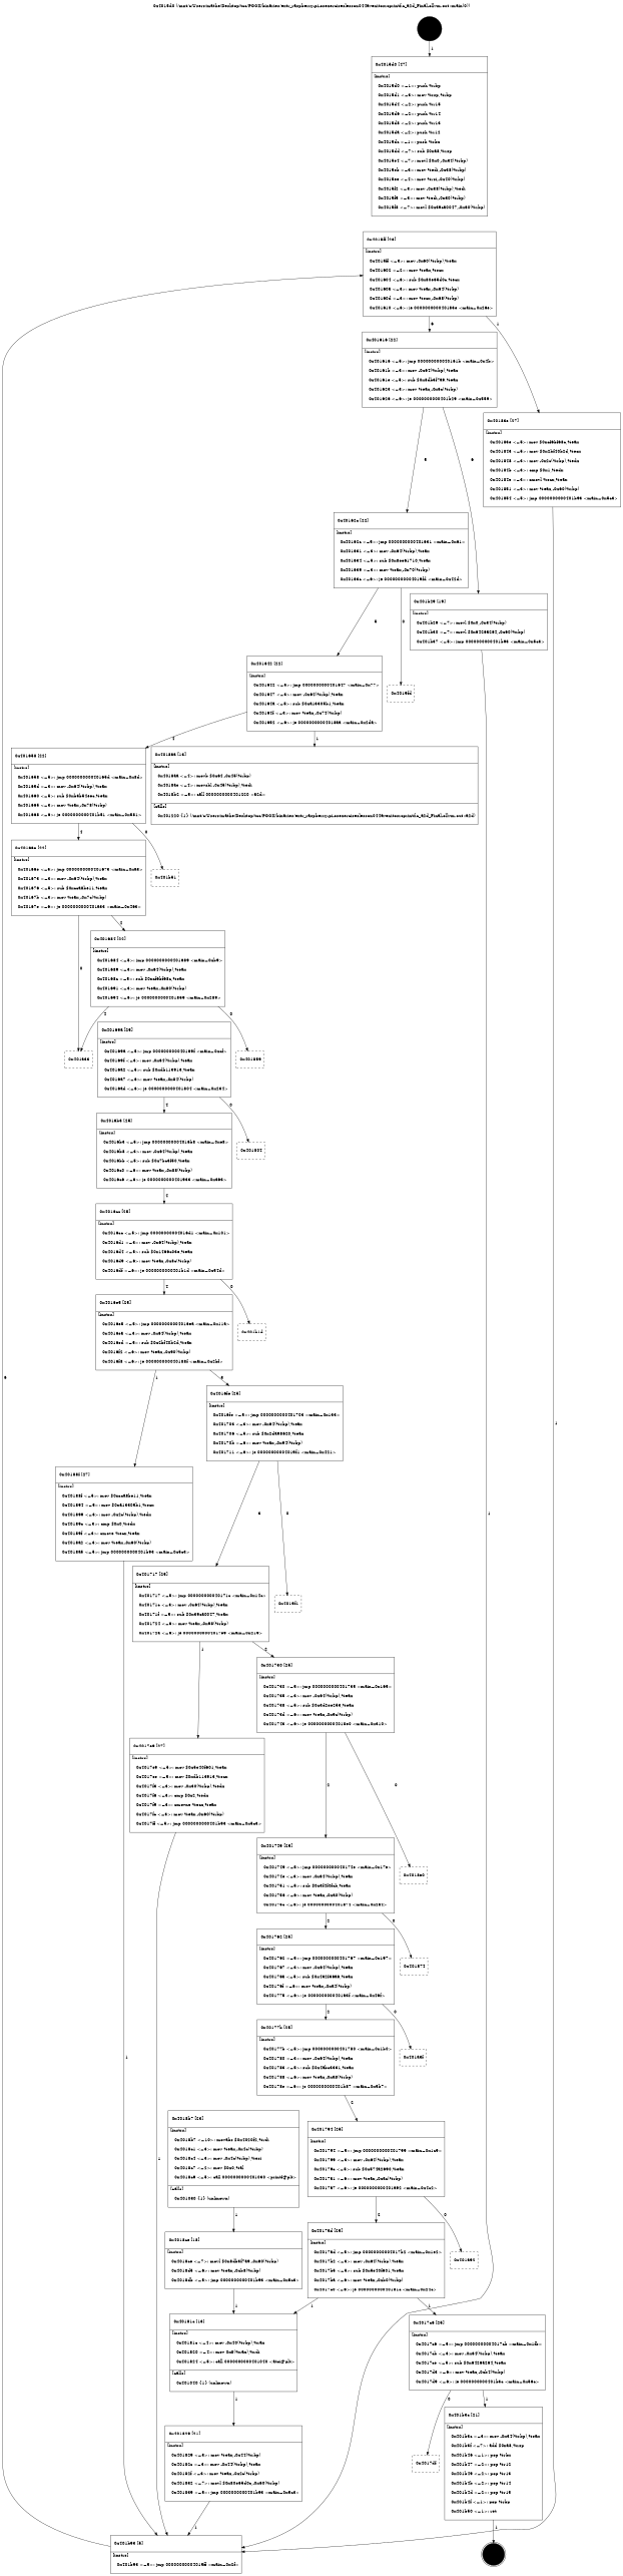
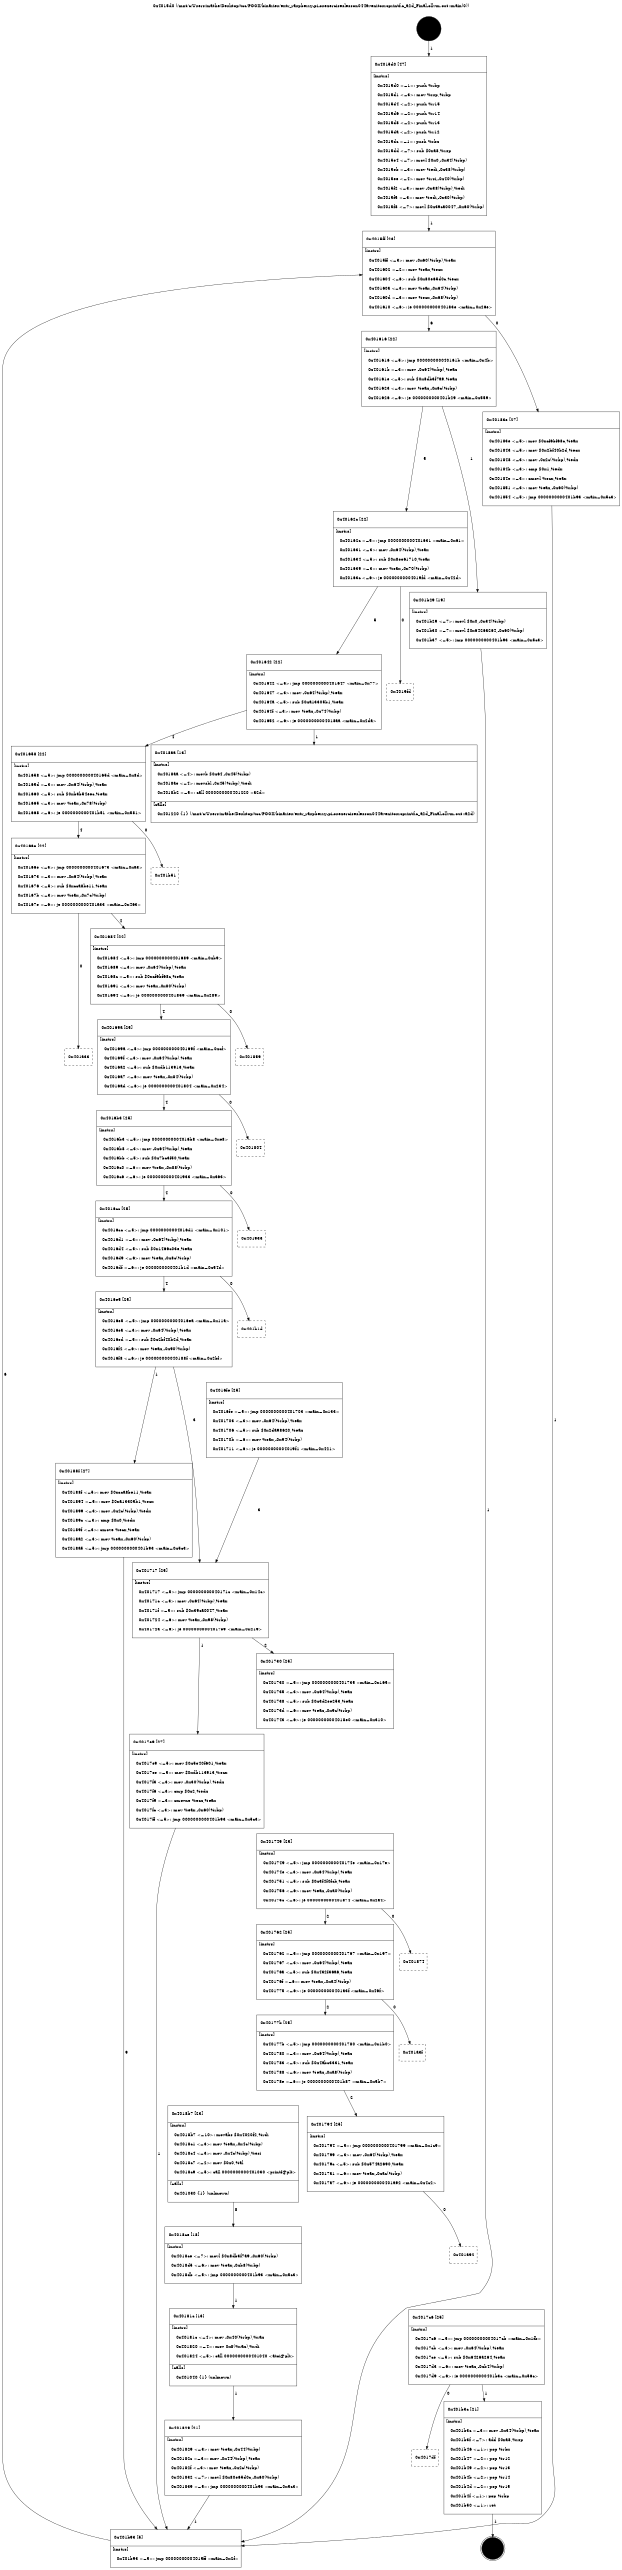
  digraph {
    label="0x4015d0 (/mnt/c/Users/mathe/Desktop/tcc/POCII/binaries/extr_raspberry-pi-osexerciseslesson044avenitosrcprintf.c_a2d_Final-ollvm.out::main(0))"
    labelloc=t
    node [shape=record]
    Entry [fillcolor=black height=0.3 shape=circle style=filled width=0.3]
    n2 [label="{\n     0x4015d0 [47]\l\n     | [instrs]\l\n     &nbsp;&nbsp;0x4015d0 \<+1\>: push %rbp\l\n     &nbsp;&nbsp;0x4015d1 \<+3\>: mov %rsp,%rbp\l\n     &nbsp;&nbsp;0x4015d4 \<+2\>: push %r15\l\n     &nbsp;&nbsp;0x4015d6 \<+2\>: push %r14\l\n     &nbsp;&nbsp;0x4015d8 \<+2\>: push %r13\l\n     &nbsp;&nbsp;0x4015da \<+2\>: push %r12\l\n     &nbsp;&nbsp;0x4015dc \<+1\>: push %rbx\l\n     &nbsp;&nbsp;0x4015dd \<+7\>: sub $0xa8,%rsp\l\n     &nbsp;&nbsp;0x4015e4 \<+7\>: movl $0x0,-0x34(%rbp)\l\n     &nbsp;&nbsp;0x4015eb \<+3\>: mov %edi,-0x38(%rbp)\l\n     &nbsp;&nbsp;0x4015ee \<+4\>: mov %rsi,-0x40(%rbp)\l\n     &nbsp;&nbsp;0x4015f2 \<+3\>: mov -0x38(%rbp),%edi\l\n     &nbsp;&nbsp;0x4015f5 \<+3\>: mov %edi,-0x30(%rbp)\l\n     &nbsp;&nbsp;0x4015f8 \<+7\>: movl $0x39ca0047,-0x60(%rbp)\l\n  }"]
    n3 [label="{\n     0x4015ff [23]\l\n     | [instrs]\l\n     &nbsp;&nbsp;0x4015ff \<+3\>: mov -0x60(%rbp),%eax\l\n     &nbsp;&nbsp;0x401602 \<+2\>: mov %eax,%ecx\l\n     &nbsp;&nbsp;0x401604 \<+6\>: sub $0x80e65d0c,%ecx\l\n     &nbsp;&nbsp;0x40160a \<+3\>: mov %eax,-0x64(%rbp)\l\n     &nbsp;&nbsp;0x40160d \<+3\>: mov %ecx,-0x68(%rbp)\l\n     &nbsp;&nbsp;0x401610 \<+6\>: je 000000000040183e \<main+0x26e\>\l\n  }"]
    n4 [label="{\n     0x40183e [27]\l\n     | [instrs]\l\n     &nbsp;&nbsp;0x40183e \<+5\>: mov $0xcf6bf68c,%eax\l\n     &nbsp;&nbsp;0x401843 \<+5\>: mov $0x2bf40b2d,%ecx\l\n     &nbsp;&nbsp;0x401848 \<+3\>: mov -0x2c(%rbp),%edx\l\n     &nbsp;&nbsp;0x40184b \<+3\>: cmp $0x1,%edx\l\n     &nbsp;&nbsp;0x40184e \<+3\>: cmovl %ecx,%eax\l\n     &nbsp;&nbsp;0x401851 \<+3\>: mov %eax,-0x60(%rbp)\l\n     &nbsp;&nbsp;0x401854 \<+5\>: jmp 0000000000401b93 \<main+0x5c3\>\l\n  }"]
    n5 [label="{\n     0x401616 [22]\l\n     | [instrs]\l\n     &nbsp;&nbsp;0x401616 \<+5\>: jmp 000000000040161b \<main+0x4b\>\l\n     &nbsp;&nbsp;0x40161b \<+3\>: mov -0x64(%rbp),%eax\l\n     &nbsp;&nbsp;0x40161e \<+5\>: sub $0x8db3f7a9,%eax\l\n     &nbsp;&nbsp;0x401623 \<+3\>: mov %eax,-0x6c(%rbp)\l\n     &nbsp;&nbsp;0x401626 \<+6\>: je 0000000000401b29 \<main+0x559\>\l\n  }"]
    n6 [label="{\n     0x401b93 [5]\l\n     | [instrs]\l\n     &nbsp;&nbsp;0x401b93 \<+5\>: jmp 00000000004015ff \<main+0x2f\>\l\n  }"]
    n7 [label="{\n     0x401b29 [19]\l\n     | [instrs]\l\n     &nbsp;&nbsp;0x401b29 \<+7\>: movl $0x0,-0x34(%rbp)\l\n     &nbsp;&nbsp;0x401b30 \<+7\>: movl $0x6426a264,-0x60(%rbp)\l\n     &nbsp;&nbsp;0x401b37 \<+5\>: jmp 0000000000401b93 \<main+0x5c3\>\l\n  }"]
    n8 [label="{\n     0x40162c [22]\l\n     | [instrs]\l\n     &nbsp;&nbsp;0x40162c \<+5\>: jmp 0000000000401631 \<main+0x61\>\l\n     &nbsp;&nbsp;0x401631 \<+3\>: mov -0x64(%rbp),%eax\l\n     &nbsp;&nbsp;0x401634 \<+5\>: sub $0x8ee61710,%eax\l\n     &nbsp;&nbsp;0x401639 \<+3\>: mov %eax,-0x70(%rbp)\l\n     &nbsp;&nbsp;0x40163c \<+6\>: je 00000000004019fd \<main+0x42d\>\l\n  }"]
    n9 [label="{\n     0x4019fd\l\n  }" style=dashed]
    n10 [label="{\n     0x401642 [22]\l\n     | [instrs]\l\n     &nbsp;&nbsp;0x401642 \<+5\>: jmp 0000000000401647 \<main+0x77\>\l\n     &nbsp;&nbsp;0x401647 \<+3\>: mov -0x64(%rbp),%eax\l\n     &nbsp;&nbsp;0x40164a \<+5\>: sub $0xa13305b1,%eax\l\n     &nbsp;&nbsp;0x40164f \<+3\>: mov %eax,-0x74(%rbp)\l\n     &nbsp;&nbsp;0x401652 \<+6\>: je 00000000004018aa \<main+0x2da\>\l\n  }"]
    Exit [fillcolor=black height=0.3 peripheries=2 shape=circle style=filled width=0.3]
    n12 [label="{\n     0x4018aa [13]\l\n     | [instrs]\l\n     &nbsp;&nbsp;0x4018aa \<+4\>: movb $0x64,-0x45(%rbp)\l\n     &nbsp;&nbsp;0x4018ae \<+4\>: movsbl -0x45(%rbp),%edi\l\n     &nbsp;&nbsp;0x4018b2 \<+5\>: call 0000000000401220 \<a2d\>\l\n     | [calls]\l\n     &nbsp;&nbsp;0x401220 \{1\} (/mnt/c/Users/mathe/Desktop/tcc/POCII/binaries/extr_raspberry-pi-osexerciseslesson044avenitosrcprintf.c_a2d_Final-ollvm.out::a2d)\l\n  }"]
    n13 [label="{\n     0x401658 [22]\l\n     | [instrs]\l\n     &nbsp;&nbsp;0x401658 \<+5\>: jmp 000000000040165d \<main+0x8d\>\l\n     &nbsp;&nbsp;0x40165d \<+3\>: mov -0x64(%rbp),%eax\l\n     &nbsp;&nbsp;0x401660 \<+5\>: sub $0xb3b54eec,%eax\l\n     &nbsp;&nbsp;0x401665 \<+3\>: mov %eax,-0x78(%rbp)\l\n     &nbsp;&nbsp;0x401668 \<+6\>: je 0000000000401b51 \<main+0x581\>\l\n  }"]
    n14 [label="{\n     0x4017df\l\n  }" style=dashed]
    n15 [label="{\n     0x401b51\l\n  }" style=dashed]
    n16 [label="{\n     0x40166e [22]\l\n     | [instrs]\l\n     &nbsp;&nbsp;0x40166e \<+5\>: jmp 0000000000401673 \<main+0xa3\>\l\n     &nbsp;&nbsp;0x401673 \<+3\>: mov -0x64(%rbp),%eax\l\n     &nbsp;&nbsp;0x401676 \<+5\>: sub $0xcca8be11,%eax\l\n     &nbsp;&nbsp;0x40167b \<+3\>: mov %eax,-0x7c(%rbp)\l\n     &nbsp;&nbsp;0x40167e \<+6\>: je 0000000000401a33 \<main+0x463\>\l\n  }"]
    n17 [label="{\n     0x401b3c [21]\l\n     | [instrs]\l\n     &nbsp;&nbsp;0x401b3c \<+3\>: mov -0x34(%rbp),%eax\l\n     &nbsp;&nbsp;0x401b3f \<+7\>: add $0xa8,%rsp\l\n     &nbsp;&nbsp;0x401b46 \<+1\>: pop %rbx\l\n     &nbsp;&nbsp;0x401b47 \<+2\>: pop %r12\l\n     &nbsp;&nbsp;0x401b49 \<+2\>: pop %r13\l\n     &nbsp;&nbsp;0x401b4b \<+2\>: pop %r14\l\n     &nbsp;&nbsp;0x401b4d \<+2\>: pop %r15\l\n     &nbsp;&nbsp;0x401b4f \<+1\>: pop %rbp\l\n     &nbsp;&nbsp;0x401b50 \<+1\>: ret\l\n  }"]
    n18 [label="{\n     0x4018b7 [23]\l\n     | [instrs]\l\n     &nbsp;&nbsp;0x4018b7 \<+10\>: movabs $0x4020f2,%rdi\l\n     &nbsp;&nbsp;0x4018c1 \<+3\>: mov %eax,-0x4c(%rbp)\l\n     &nbsp;&nbsp;0x4018c4 \<+3\>: mov -0x4c(%rbp),%esi\l\n     &nbsp;&nbsp;0x4018c7 \<+2\>: mov $0x0,%al\l\n     &nbsp;&nbsp;0x4018c9 \<+5\>: call 0000000000401030 \<printf@plt\>\l\n     | [calls]\l\n     &nbsp;&nbsp;0x401030 \{1\} (unknown)\l\n  }"]
    n19 [label="{\n     0x4018ce [18]\l\n     | [instrs]\l\n     &nbsp;&nbsp;0x4018ce \<+7\>: movl $0x8db3f7a9,-0x60(%rbp)\l\n     &nbsp;&nbsp;0x4018d5 \<+6\>: mov %eax,-0xb8(%rbp)\l\n     &nbsp;&nbsp;0x4018db \<+5\>: jmp 0000000000401b93 \<main+0x5c3\>\l\n  }"]
    n20 [label="{\n     0x401a33\l\n  }" style=dashed]
    n21 [label="{\n     0x401684 [22]\l\n     | [instrs]\l\n     &nbsp;&nbsp;0x401684 \<+5\>: jmp 0000000000401689 \<main+0xb9\>\l\n     &nbsp;&nbsp;0x401689 \<+3\>: mov -0x64(%rbp),%eax\l\n     &nbsp;&nbsp;0x40168c \<+5\>: sub $0xcf6bf68c,%eax\l\n     &nbsp;&nbsp;0x401691 \<+3\>: mov %eax,-0x80(%rbp)\l\n     &nbsp;&nbsp;0x401694 \<+6\>: je 0000000000401859 \<main+0x289\>\l\n  }"]
    n22 [label="{\n     0x40181c [13]\l\n     | [instrs]\l\n     &nbsp;&nbsp;0x40181c \<+4\>: mov -0x40(%rbp),%rax\l\n     &nbsp;&nbsp;0x401820 \<+4\>: mov 0x8(%rax),%rdi\l\n     &nbsp;&nbsp;0x401824 \<+5\>: call 0000000000401040 \<atoi@plt\>\l\n     | [calls]\l\n     &nbsp;&nbsp;0x401040 \{1\} (unknown)\l\n  }"]
    n23 [label="{\n     0x401859\l\n  }" style=dashed]
    n24 [label="{\n     0x40169a [25]\l\n     | [instrs]\l\n     &nbsp;&nbsp;0x40169a \<+5\>: jmp 000000000040169f \<main+0xcf\>\l\n     &nbsp;&nbsp;0x40169f \<+3\>: mov -0x64(%rbp),%eax\l\n     &nbsp;&nbsp;0x4016a2 \<+5\>: sub $0xdb113913,%eax\l\n     &nbsp;&nbsp;0x4016a7 \<+6\>: mov %eax,-0x84(%rbp)\l\n     &nbsp;&nbsp;0x4016ad \<+6\>: je 0000000000401804 \<main+0x234\>\l\n  }"]
    n25 [label="{\n     0x401804\l\n  }" style=dashed]
    n26 [label="{\n     0x4016b3 [25]\l\n     | [instrs]\l\n     &nbsp;&nbsp;0x4016b3 \<+5\>: jmp 00000000004016b8 \<main+0xe8\>\l\n     &nbsp;&nbsp;0x4016b8 \<+3\>: mov -0x64(%rbp),%eax\l\n     &nbsp;&nbsp;0x4016bb \<+5\>: sub $0x7bc3f50,%eax\l\n     &nbsp;&nbsp;0x4016c0 \<+6\>: mov %eax,-0x88(%rbp)\l\n     &nbsp;&nbsp;0x4016c6 \<+6\>: je 0000000000401933 \<main+0x363\>\l\n  }"]
    n27 [label="{\n     0x401829 [21]\l\n     | [instrs]\l\n     &nbsp;&nbsp;0x401829 \<+3\>: mov %eax,-0x44(%rbp)\l\n     &nbsp;&nbsp;0x40182c \<+3\>: mov -0x44(%rbp),%eax\l\n     &nbsp;&nbsp;0x40182f \<+3\>: mov %eax,-0x2c(%rbp)\l\n     &nbsp;&nbsp;0x401832 \<+7\>: movl $0x80e65d0c,-0x60(%rbp)\l\n     &nbsp;&nbsp;0x401839 \<+5\>: jmp 0000000000401b93 \<main+0x5c3\>\l\n  }"]
+   n28 [label="{\n     0x401933\l\n  }" style=dashed]
    n29 [label="{\n     0x4016cc [25]\l\n     | [instrs]\l\n     &nbsp;&nbsp;0x4016cc \<+5\>: jmp 00000000004016d1 \<main+0x101\>\l\n     &nbsp;&nbsp;0x4016d1 \<+3\>: mov -0x64(%rbp),%eax\l\n     &nbsp;&nbsp;0x4016d4 \<+5\>: sub $0x1466c03e,%eax\l\n     &nbsp;&nbsp;0x4016d9 \<+6\>: mov %eax,-0x8c(%rbp)\l\n     &nbsp;&nbsp;0x4016df \<+6\>: je 0000000000401b1d \<main+0x54d\>\l\n  }"]
    n30 [label="{\n     0x4017c6 [25]\l\n     | [instrs]\l\n     &nbsp;&nbsp;0x4017c6 \<+5\>: jmp 00000000004017cb \<main+0x1fb\>\l\n     &nbsp;&nbsp;0x4017cb \<+3\>: mov -0x64(%rbp),%eax\l\n     &nbsp;&nbsp;0x4017ce \<+5\>: sub $0x6426a264,%eax\l\n     &nbsp;&nbsp;0x4017d3 \<+6\>: mov %eax,-0xb4(%rbp)\l\n     &nbsp;&nbsp;0x4017d9 \<+6\>: je 0000000000401b3c \<main+0x56c\>\l\n  }"]
    n31 [label="{\n     0x401b1d\l\n  }" style=dashed]
    n32 [label="{\n     0x4016e5 [25]\l\n     | [instrs]\l\n     &nbsp;&nbsp;0x4016e5 \<+5\>: jmp 00000000004016ea \<main+0x11a\>\l\n     &nbsp;&nbsp;0x4016ea \<+3\>: mov -0x64(%rbp),%eax\l\n     &nbsp;&nbsp;0x4016ed \<+5\>: sub $0x2bf40b2d,%eax\l\n     &nbsp;&nbsp;0x4016f2 \<+6\>: mov %eax,-0x90(%rbp)\l\n     &nbsp;&nbsp;0x4016f8 \<+6\>: je 000000000040188f \<main+0x2bf\>\l\n  }"]
    n33 [label="{\n     0x40188f [27]\l\n     | [instrs]\l\n     &nbsp;&nbsp;0x40188f \<+5\>: mov $0xcca8be11,%eax\l\n     &nbsp;&nbsp;0x401894 \<+5\>: mov $0xa13305b1,%ecx\l\n     &nbsp;&nbsp;0x401899 \<+3\>: mov -0x2c(%rbp),%edx\l\n     &nbsp;&nbsp;0x40189c \<+3\>: cmp $0x0,%edx\l\n     &nbsp;&nbsp;0x40189f \<+3\>: cmove %ecx,%eax\l\n     &nbsp;&nbsp;0x4018a2 \<+3\>: mov %eax,-0x60(%rbp)\l\n     &nbsp;&nbsp;0x4018a5 \<+5\>: jmp 0000000000401b93 \<main+0x5c3\>\l\n  }"]
    n34 [label="{\n     0x4016fe [25]\l\n     | [instrs]\l\n     &nbsp;&nbsp;0x4016fe \<+5\>: jmp 0000000000401703 \<main+0x133\>\l\n     &nbsp;&nbsp;0x401703 \<+3\>: mov -0x64(%rbp),%eax\l\n     &nbsp;&nbsp;0x401706 \<+5\>: sub $0x2da98620,%eax\l\n     &nbsp;&nbsp;0x40170b \<+6\>: mov %eax,-0x94(%rbp)\l\n     &nbsp;&nbsp;0x401711 \<+6\>: je 00000000004019f1 \<main+0x421\>\l\n  }"]
-   n35 [label="{\n     0x4017ad [25]\l\n     | [instrs]\l\n     &nbsp;&nbsp;0x4017ad \<+5\>: jmp 00000000004017b2 \<main+0x1e2\>\l\n     &nbsp;&nbsp;0x4017b2 \<+3\>: mov -0x64(%rbp),%eax\l\n     &nbsp;&nbsp;0x4017b5 \<+5\>: sub $0x5e40f601,%eax\l\n     &nbsp;&nbsp;0x4017ba \<+6\>: mov %eax,-0xb0(%rbp)\l\n     &nbsp;&nbsp;0x4017c0 \<+6\>: je 000000000040181c \<main+0x24c\>\l\n  }"]
-   n36 [label="{\n     0x4019f1\l\n  }" style=dashed]
    n37 [label="{\n     0x401717 [25]\l\n     | [instrs]\l\n     &nbsp;&nbsp;0x401717 \<+5\>: jmp 000000000040171c \<main+0x14c\>\l\n     &nbsp;&nbsp;0x40171c \<+3\>: mov -0x64(%rbp),%eax\l\n     &nbsp;&nbsp;0x40171f \<+5\>: sub $0x39ca0047,%eax\l\n     &nbsp;&nbsp;0x401724 \<+6\>: mov %eax,-0x98(%rbp)\l\n     &nbsp;&nbsp;0x40172a \<+6\>: je 00000000004017e9 \<main+0x219\>\l\n  }"]
    n38 [label="{\n     0x401a92\l\n  }" style=dashed]
    n39 [label="{\n     0x4017e9 [27]\l\n     | [instrs]\l\n     &nbsp;&nbsp;0x4017e9 \<+5\>: mov $0x5e40f601,%eax\l\n     &nbsp;&nbsp;0x4017ee \<+5\>: mov $0xdb113913,%ecx\l\n     &nbsp;&nbsp;0x4017f3 \<+3\>: mov -0x30(%rbp),%edx\l\n     &nbsp;&nbsp;0x4017f6 \<+3\>: cmp $0x2,%edx\l\n     &nbsp;&nbsp;0x4017f9 \<+3\>: cmovne %ecx,%eax\l\n     &nbsp;&nbsp;0x4017fc \<+3\>: mov %eax,-0x60(%rbp)\l\n     &nbsp;&nbsp;0x4017ff \<+5\>: jmp 0000000000401b93 \<main+0x5c3\>\l\n  }"]
    n40 [label="{\n     0x401730 [25]\l\n     | [instrs]\l\n     &nbsp;&nbsp;0x401730 \<+5\>: jmp 0000000000401735 \<main+0x165\>\l\n     &nbsp;&nbsp;0x401735 \<+3\>: mov -0x64(%rbp),%eax\l\n     &nbsp;&nbsp;0x401738 \<+5\>: sub $0x3d2ee253,%eax\l\n     &nbsp;&nbsp;0x40173d \<+6\>: mov %eax,-0x9c(%rbp)\l\n     &nbsp;&nbsp;0x401743 \<+6\>: je 00000000004018e0 \<main+0x310\>\l\n  }"]
    n41 [label="{\n     0x401794 [25]\l\n     | [instrs]\l\n     &nbsp;&nbsp;0x401794 \<+5\>: jmp 0000000000401799 \<main+0x1c9\>\l\n     &nbsp;&nbsp;0x401799 \<+3\>: mov -0x64(%rbp),%eax\l\n     &nbsp;&nbsp;0x40179c \<+5\>: sub $0x574a2690,%eax\l\n     &nbsp;&nbsp;0x4017a1 \<+6\>: mov %eax,-0xac(%rbp)\l\n     &nbsp;&nbsp;0x4017a7 \<+6\>: je 0000000000401a92 \<main+0x4c2\>\l\n  }"]
-   n42 [label="{\n     0x4018e0\l\n  }" style=dashed]
    n43 [label="{\n     0x401749 [25]\l\n     | [instrs]\l\n     &nbsp;&nbsp;0x401749 \<+5\>: jmp 000000000040174e \<main+0x17e\>\l\n     &nbsp;&nbsp;0x40174e \<+3\>: mov -0x64(%rbp),%eax\l\n     &nbsp;&nbsp;0x401751 \<+5\>: sub $0x3f4f0fcb,%eax\l\n     &nbsp;&nbsp;0x401756 \<+6\>: mov %eax,-0xa0(%rbp)\l\n     &nbsp;&nbsp;0x40175c \<+6\>: je 0000000000401874 \<main+0x2a4\>\l\n  }"]
    n44 [label="{\n     0x401874\l\n  }" style=dashed]
    n45 [label="{\n     0x401762 [25]\l\n     | [instrs]\l\n     &nbsp;&nbsp;0x401762 \<+5\>: jmp 0000000000401767 \<main+0x197\>\l\n     &nbsp;&nbsp;0x401767 \<+3\>: mov -0x64(%rbp),%eax\l\n     &nbsp;&nbsp;0x40176a \<+5\>: sub $0x432f36a6,%eax\l\n     &nbsp;&nbsp;0x40176f \<+6\>: mov %eax,-0xa4(%rbp)\l\n     &nbsp;&nbsp;0x401775 \<+6\>: je 0000000000401a3f \<main+0x46f\>\l\n  }"]
    n46 [label="{\n     0x40177b [25]\l\n     | [instrs]\l\n     &nbsp;&nbsp;0x40177b \<+5\>: jmp 0000000000401780 \<main+0x1b0\>\l\n     &nbsp;&nbsp;0x401780 \<+3\>: mov -0x64(%rbp),%eax\l\n     &nbsp;&nbsp;0x401783 \<+5\>: sub $0x4abc3331,%eax\l\n     &nbsp;&nbsp;0x401788 \<+6\>: mov %eax,-0xa8(%rbp)\l\n     &nbsp;&nbsp;0x40178e \<+6\>: je 0000000000401b87 \<main+0x5b7\>\l\n  }"]
    n47 [label="{\n     0x401a3f\l\n  }" style=dashed]
    Entry -> n2 [label=" 1"]
-   n3 -> n4 [label=" 1"]
+   n2 -> n3 [label=" 1"]
+   n3 -> n4 [label=" 0"]
    n3 -> n5 [label=" 6"]
    n4 -> n6 [label=" 1"]
-   n5 -> n7 [label=" 6"]
+   n5 -> n7 [label=" 1"]
    n5 -> n8 [label=" 5"]
    n6 -> n3 [label=" 6"]
    n7 -> n6 [label=" 1"]
    n8 -> n9 [label=" 0"]
    n8 -> n10 [label=" 5"]
    n10 -> n12 [label=" 1"]
    n10 -> n13 [label=" 4"]
    n13 -> n15 [label=" 0"]
    n13 -> n16 [label=" 4"]
    n16 -> n20 [label=" 0"]
    n16 -> n21 [label=" 4"]
    n17 -> Exit [label=" 1"]
-   n18 -> n19 [label=" 1"]
+   n18 -> n19 [label=" 8"]
    n19 -> n22 [label=" 1"]
    n21 -> n23 [label=" 0"]
-   n21 -> n20 [label=" 4"]
+   n21 -> n24 [label=" 4"]
    n22 -> n27 [label=" 1"]
    n24 -> n25 [label=" 0"]
    n24 -> n26 [label=" 4"]
+   n26 -> n28 [label=" 0"]
    n26 -> n29 [label=" 4"]
    n27 -> n6 [label=" 1"]
    n29 -> n31 [label=" 0"]
    n29 -> n32 [label=" 4"]
    n30 -> n14 [label=" 0"]
    n30 -> n17 [label=" 1"]
    n32 -> n33 [label=" 1"]
-   n32 -> n34 [label=" 3"]
-   n33 -> n6 [label=" 1"]
-   n34 -> n36 [label=" 0"]
+   n32 -> n37 [label=" 3"]
+   n33 -> n6 [label=" 9"]
    n34 -> n37 [label=" 3"]
-   n35 -> n22 [label=" 1"]
-   n35 -> n30 [label=" 1"]
    n37 -> n39 [label=" 1"]
    n37 -> n40 [label=" 2"]
    n39 -> n6 [label=" 1"]
-   n40 -> n42 [label=" 0"]
-   n40 -> n43 [label=" 2"]
-   n41 -> n35 [label=" 2"]
    n41 -> n38 [label=" 0"]
    n43 -> n44 [label=" 0"]
    n43 -> n45 [label=" 2"]
    n45 -> n46 [label=" 2"]
    n45 -> n47 [label=" 0"]
    n46 -> n41 [label=" 2"]
  }
